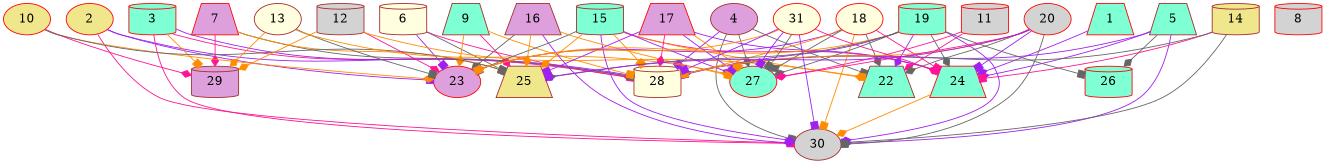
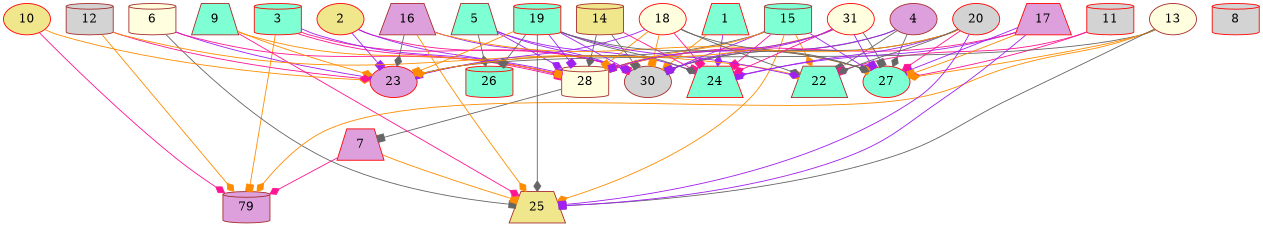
  digraph {
    fontname="DejaVu Serif"
    node [alpha=0.07 color=red fillcolor=aquamarine fontname="DejaVu Serif" shape=cylinder style=filled]
    edge [arrowhead=box color=purple fontname="DejaVu Serif"]
    1 [alpha=0.20 expect_size=5628928 shape=trapezium]
    24 [alpha=0.05 expect_size=10068992 shape=trapezium]
    30 [color=brown expect_size=45575168 fillcolor=lightgrey shape=ellipse]
    23 [alpha=0.06 expect_size=25124864 fillcolor=plum shape=ellipse]
    2 [alpha=0.11 expect_size=9179136 fillcolor=khaki shape=ellipse]
    28 [color=brown expect_size=43735040 fillcolor=lightyellow]
    3 [alpha=0.18 expect_size=23729152]
-   29 [alpha=0.10 color=brown expect_size=43952128 fillcolor=plum]
+   29 [alpha=0.10 color=brown expect_size=43952128 fillcolor=plum label=79]
    4 [alpha=0.04 color=brown expect_size=7830528 fillcolor=plum shape=ellipse]
    22 [alpha=0.08 color=brown expect_size=33072128 shape=trapezium]
    27 [alpha=0.19 expect_size=5630976 shape=ellipse]
    5 [alpha=0.08 color=brown expect_size=13801472 shape=trapezium]
    26 [expect_size=20304896]
    6 [alpha=0.04 color=brown expect_size=44719104 fillcolor=lightyellow]
    25 [alpha=0.08 color=brown expect_size=11137024 fillcolor=khaki shape=trapezium]
    7 [alpha=0.01 expect_size=35307520 fillcolor=plum shape=trapezium]
    8 [alpha=0.10 expect_size=42544128 fillcolor=lightgrey]
    9 [alpha=0.12 color=brown expect_size=39448576 shape=trapezium]
    10 [alpha=0.03 expect_size=38174720 fillcolor=khaki shape=ellipse]
    11 [alpha=0.17 expect_size=18656256 fillcolor=lightgrey]
    12 [alpha=0.17 color=brown expect_size=17761280 fillcolor=lightgrey]
    13 [alpha=0.14 color=brown expect_size=42937344 fillcolor=lightyellow shape=ellipse]
    14 [alpha=0.00 color=brown expect_size=39138304 fillcolor=khaki]
    15 [alpha=0.04 color=brown expect_size=48351232]
    16 [alpha=0.14 color=brown expect_size=19722240 fillcolor=plum shape=trapezium]
    17 [alpha=0.16 expect_size=28440576 fillcolor=plum shape=trapezium]
    18 [alpha=0.00 expect_size=30145536 fillcolor=lightyellow shape=ellipse]
    19 [alpha=0.01 expect_size=6112256]
    20 [alpha=0.09 expect_size=33274880 fillcolor=lightgrey shape=ellipse]
    n30 [alpha=0.18 expect_size=39499776 fillcolor=lightyellow label=31 shape=ellipse]
    1 -> 24 [arrowhead=diamond]
-   24 -> 30 [arrowhead=diamond color=darkorange]
+   1 -> 30 [arrowhead=diamond color=darkorange]
    2 -> 30 [color=deeppink]
    2 -> 23
    2 -> 28
    3 -> 30 [color=deeppink]
    3 -> 28 [color=deeppink]
    3 -> 28
    3 -> 29 [color=darkorange]
    4 -> 30 [color=gray40]
    4 -> 28
    4 -> 22 [color=gray40]
    4 -> 27 [arrowhead=diamond color=gray40]
    5 -> 24 [arrowhead=diamond]
    5 -> 30 [arrowhead=diamond]
    5 -> 28 [arrowhead=diamond]
    5 -> 26 [arrowhead=diamond color=gray40]
    6 -> 23
    6 -> 28 [arrowhead=diamond color=deeppink]
    6 -> 25 [color=gray40]
-   7 -> 28 [color=gray40]
+   28 -> 7 [color=gray40]
    7 -> 29 [arrowhead=diamond color=deeppink]
    7 -> 25 [color=darkorange]
    9 -> 23 [arrowhead=diamond color=darkorange]
    9 -> 28 [color=darkorange]
    9 -> 25 [arrowhead=diamond color=deeppink]
    10 -> 23 [arrowhead=diamond color=darkorange]
    10 -> 29 [arrowhead=diamond color=deeppink]
-   10 -> 25 [color=gray40]
-   11 -> 22 [arrowhead=diamond color=deeppink]
+   13 -> 25 [color=gray40]
+   11 -> 22 [color=deeppink]
    11 -> 27 [arrowhead=diamond color=deeppink]
    12 -> 23 [arrowhead=diamond color=deeppink]
    12 -> 29 [arrowhead=diamond color=darkorange]
    12 -> 22 [color=darkorange]
    13 -> 23 [color=gray40]
    13 -> 29 [arrowhead=diamond color=darkorange]
    13 -> 27 [arrowhead=diamond color=darkorange]
    14 -> 24 [color=deeppink]
    14 -> 30 [color=gray40]
    14 -> 28 [arrowhead=diamond color=gray40]
    15 -> 24 [color=deeppink]
    15 -> 30 [arrowhead=diamond]
    15 -> 23 [color=gray40]
    15 -> 28 [color=darkorange]
    15 -> 22 [arrowhead=diamond color=darkorange]
    15 -> 27 [arrowhead=diamond]
    15 -> 25 [arrowhead=diamond color=darkorange]
    16 -> 30 [arrowhead=diamond]
    16 -> 23 [arrowhead=diamond color=gray40]
    16 -> 27 [color=darkorange]
    16 -> 25 [arrowhead=diamond color=darkorange]
    17 -> 24 [arrowhead=diamond]
    17 -> 28 [arrowhead=diamond color=deeppink]
    17 -> 27
    17 -> 27 [color=darkorange]
    17 -> 25
    18 -> 24 [color=deeppink]
    18 -> 30 [color=darkorange]
    18 -> 23
    18 -> 28 [color=darkorange]
    18 -> 22 [arrowhead=diamond color=gray40]
    18 -> 27 [arrowhead=diamond color=gray40]
    19 -> 24 [arrowhead=diamond color=gray40]
    19 -> 30 [arrowhead=diamond]
    19 -> 23 [color=darkorange]
    19 -> 28
    19 -> 22 [arrowhead=diamond]
    19 -> 27 [arrowhead=diamond color=gray40]
    19 -> 26 [color=gray40]
    19 -> 25 [arrowhead=diamond color=gray40]
    20 -> 24
    20 -> 30 [color=gray40]
    20 -> 28 [color=darkorange]
    20 -> 22 [arrowhead=diamond color=gray40]
    20 -> 27 [arrowhead=diamond color=deeppink]
    20 -> 25
    n30 -> 24 [arrowhead=diamond color=deeppink]
    n30 -> 30
    n30 -> 23 [arrowhead=diamond color=darkorange]
    n30 -> 28
    n30 -> 27
    n30 -> 27 [color=gray40]
  }
